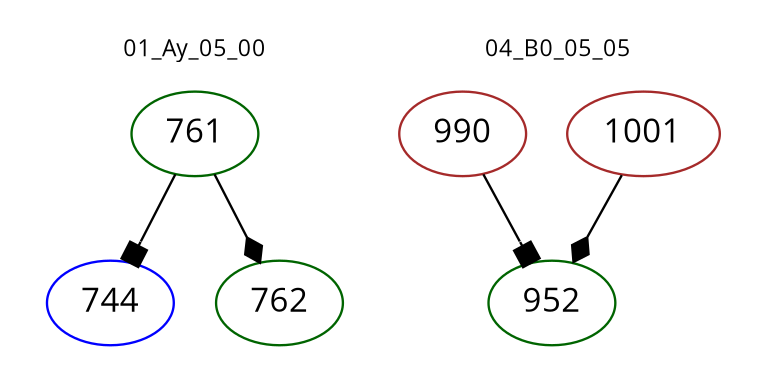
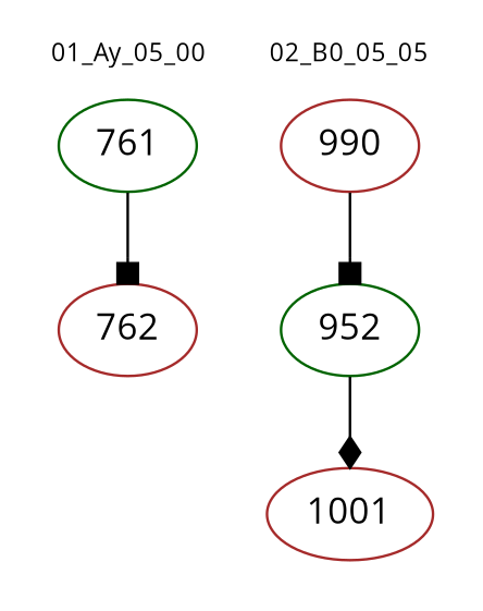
  digraph {
    fontname="Open Sans"
    node [color=darkgreen fontname="Open Sans"]
    edge [arrowhead=box color=black fontname="Open Sans"]
    n1 [label=761]
-   n2 [color=blue label=744]
-   n3 [label=762]
+   n3 [color=brown label=762]
    n4 [label=952]
    n5 [color=brown label=1001]
    n6 [color=brown label=990]
    subgraph cluster_1 {
      color=white
      fontsize=10
      label="01_Ay_05_00"
      n1
-     n2
      n3
    }
    subgraph cluster_2 {
      color=white
      fontsize=10
-     label="04_B0_05_05"
+     label="02_B0_05_05"
      n4
      n5
      n6
    }
-   n1 -> n2
-   n1 -> n3 [arrowhead=diamond]
-   n5 -> n4 [arrowhead=diamond]
+   n1 -> n3
+   n4 -> n5 [arrowhead=diamond]
    n6 -> n4
  }
